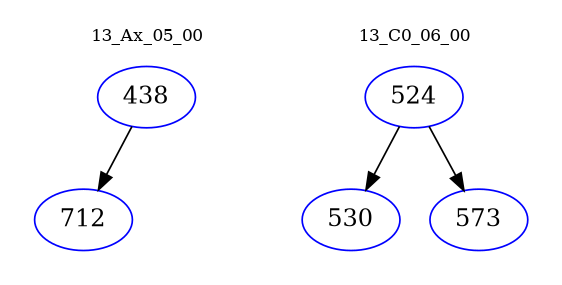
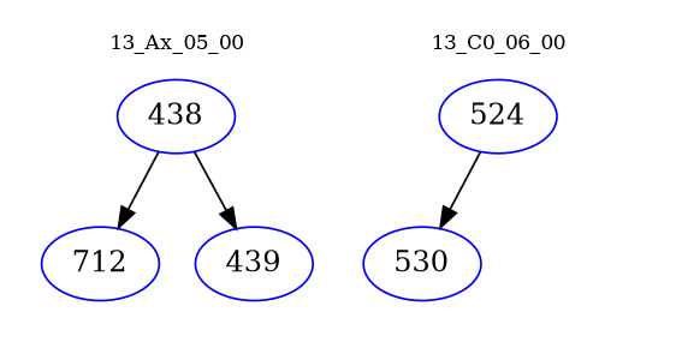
  digraph {
    node [color=blue]
    edge [color=black]
    n1 [label=438]
    n2 [label=712]
+   n3 [label=439]
    n4 [label=524]
    n5 [label=530]
-   n6 [label=573]
    subgraph cluster_1 {
      color=white
      fontsize=10
      label="13_Ax_05_00"
      n1
      n2
+     n3
    }
    subgraph cluster_2 {
      color=white
      fontsize=10
      label="13_C0_06_00"
      n4
      n5
-     n6
    }
    n1 -> n2
+   n1 -> n3
    n4 -> n5
-   n4 -> n6
  }
